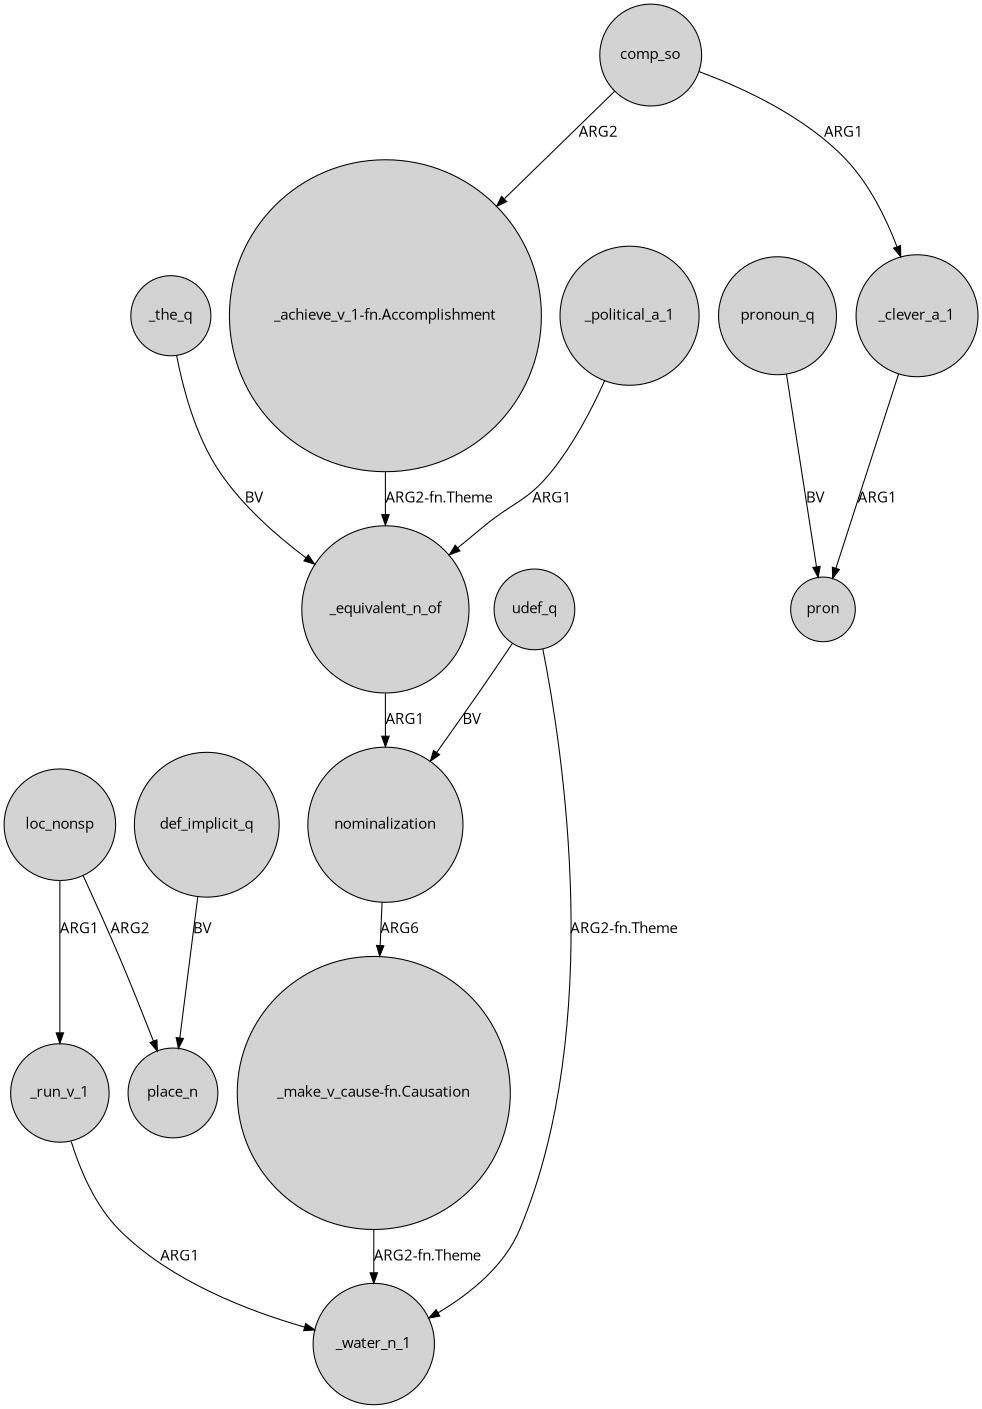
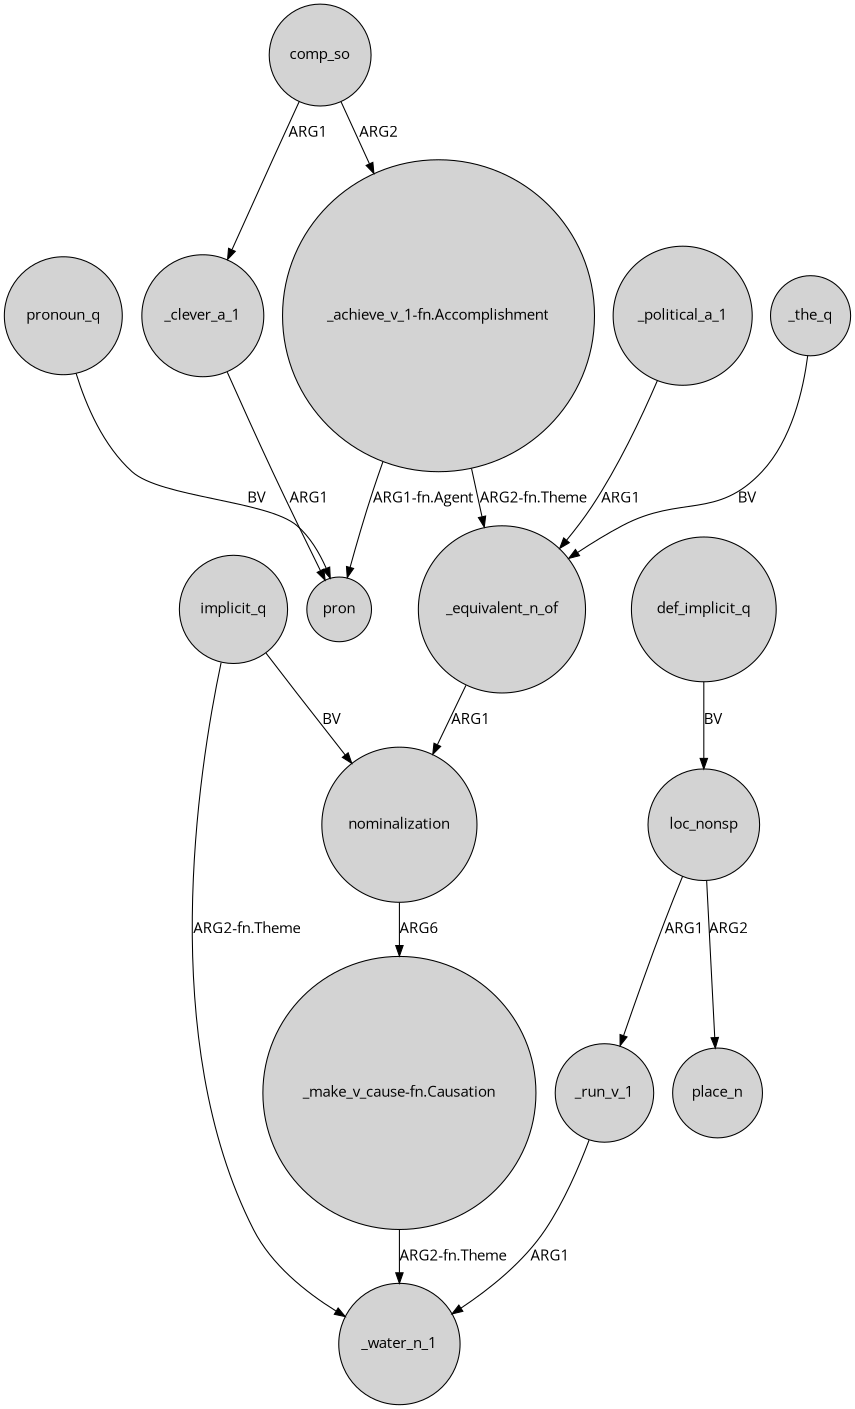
  digraph {
    fontname="Open Sans"
    node [fontname="Open Sans" shape=circle style=filled]
    edge [fontname="Open Sans"]
    _run_v_1
    _water_n_1
    "_make_v_cause-fn.Causation"
    loc_nonsp
    place_n
-   udef_q
+   udef_q [label=implicit_q]
    nominalization
    def_implicit_q
    "_achieve_v_1-fn.Accomplishment"
    pron
    _equivalent_n_of
    comp_so
    _clever_a_1
    _political_a_1
    _the_q
    pronoun_q
    _run_v_1 -> _water_n_1 [label=ARG1]
    "_make_v_cause-fn.Causation" -> _water_n_1 [label="ARG2-fn.Theme"]
    loc_nonsp -> _run_v_1 [label=ARG1]
    loc_nonsp -> place_n [label=ARG2]
    udef_q -> _water_n_1 [label="ARG2-fn.Theme"]
    udef_q -> nominalization [label=BV]
    nominalization -> "_make_v_cause-fn.Causation" [label=ARG6]
-   def_implicit_q -> place_n [label=BV]
+   def_implicit_q -> loc_nonsp [label=BV]
+   "_achieve_v_1-fn.Accomplishment" -> pron [label="ARG1-fn.Agent"]
    "_achieve_v_1-fn.Accomplishment" -> _equivalent_n_of [label="ARG2-fn.Theme"]
    _equivalent_n_of -> nominalization [label=ARG1]
    comp_so -> "_achieve_v_1-fn.Accomplishment" [label=ARG2]
    comp_so -> _clever_a_1 [label=ARG1]
    _clever_a_1 -> pron [label=ARG1]
    _political_a_1 -> _equivalent_n_of [label=ARG1]
    _the_q -> _equivalent_n_of [label=BV]
    pronoun_q -> pron [label=BV]
  }
